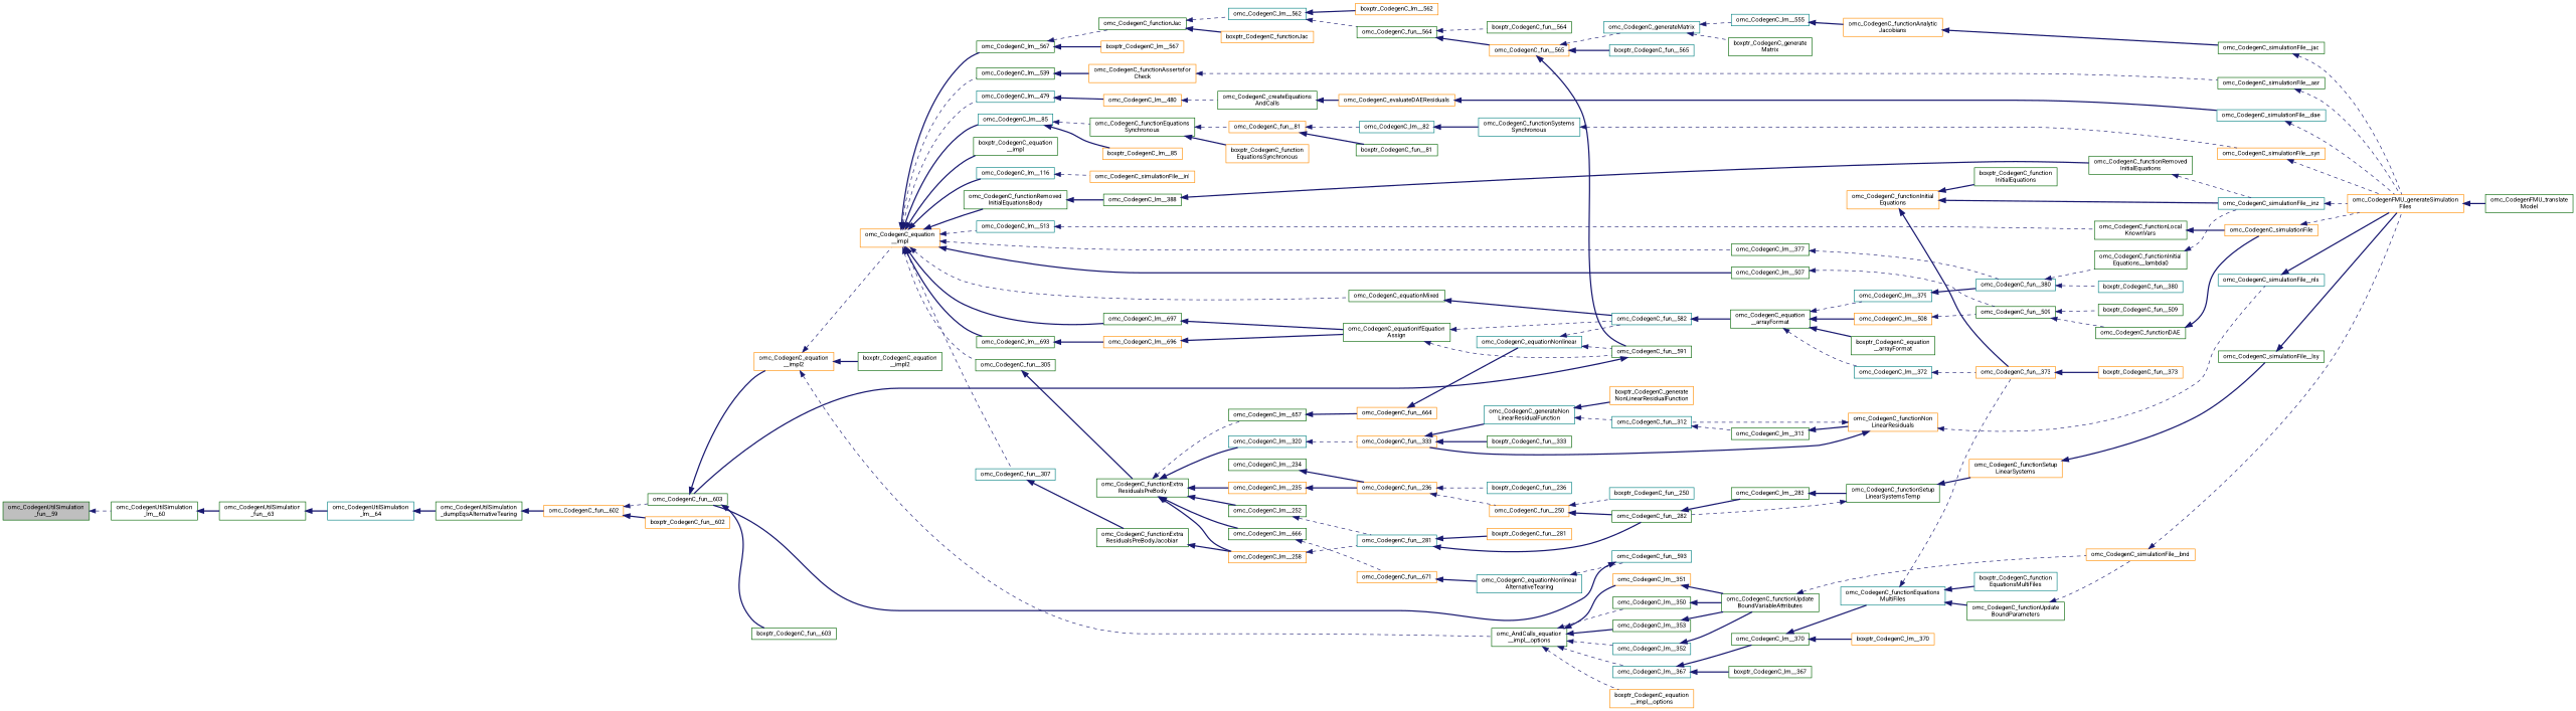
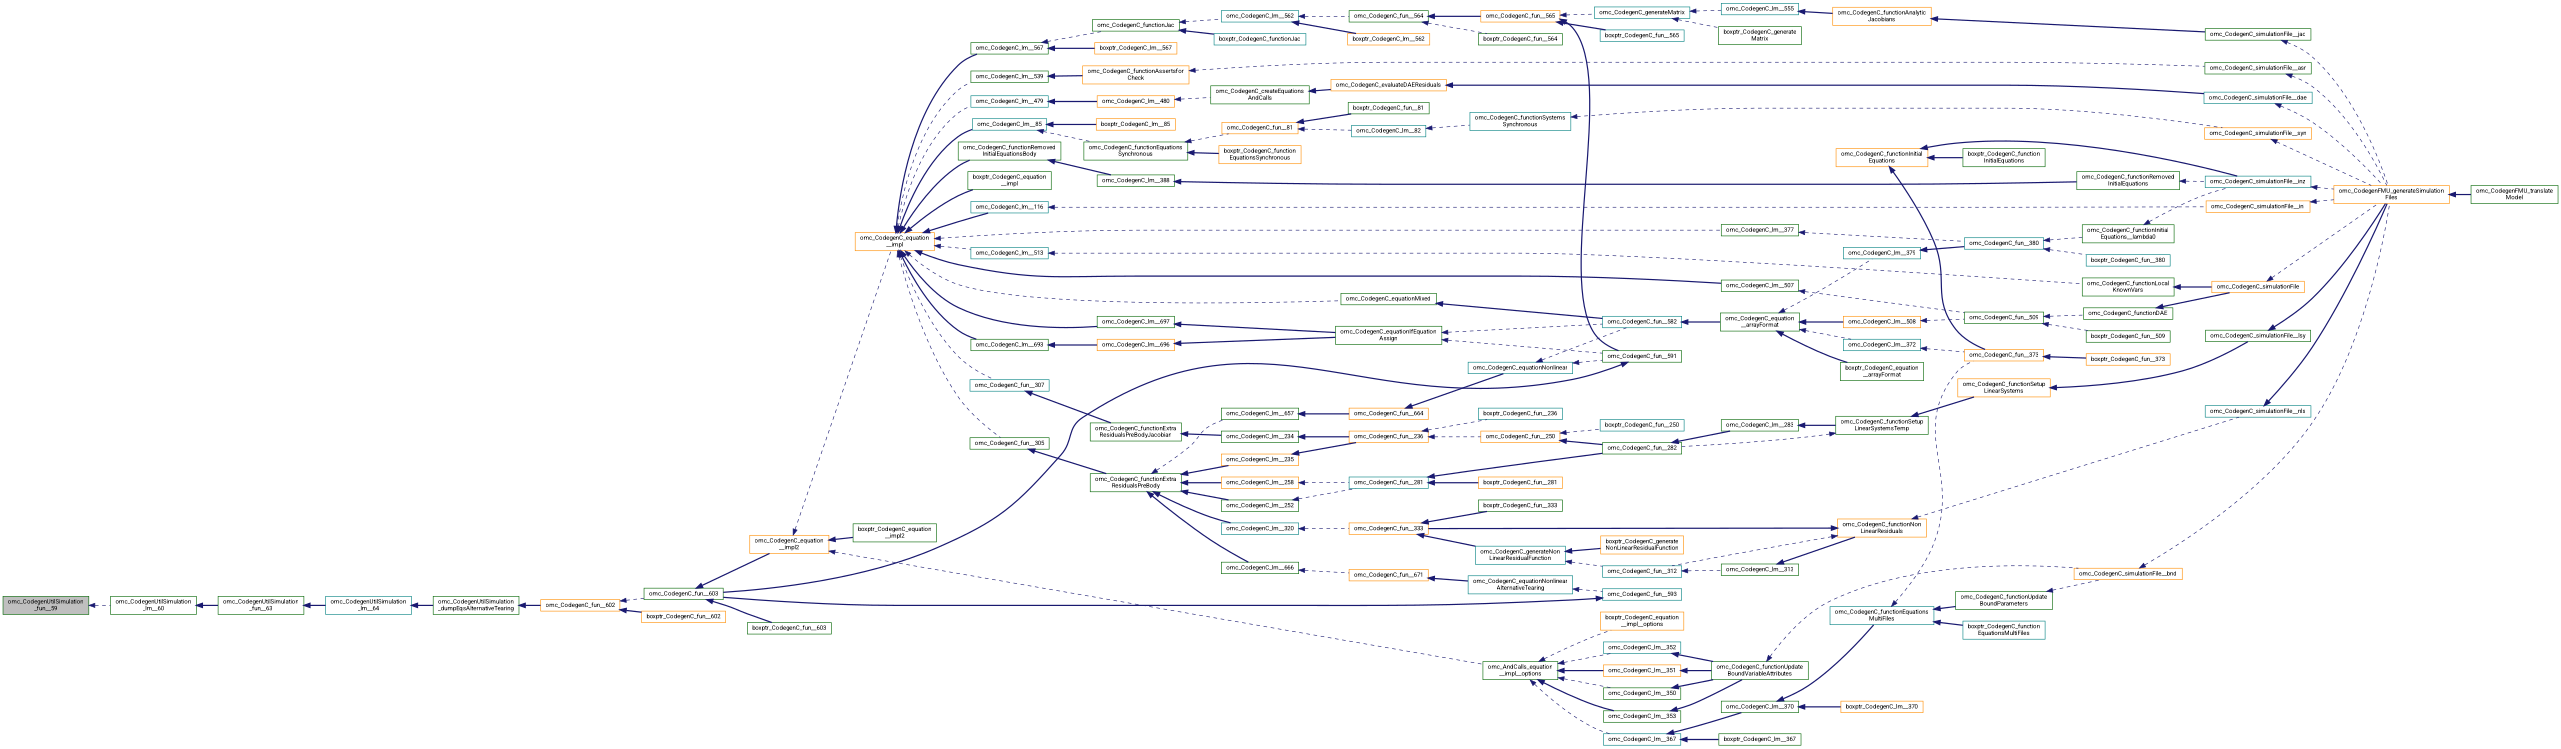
  digraph {
    fontname=Roboto
    rankdir=LR
    node [color=darkgreen fillcolor=white fontname=Roboto fontsize=10 shape=record style=filled]
    edge [color=midnightblue dir=back fontname=Roboto fontsize=10 labelfontname=Helvetica labelfontsize=10 style=bold]
    n1 [fillcolor=grey75 fontcolor=black height=0.2 label="omc_CodegenUtilSimulation\l_fun__59" width=0.4]
    n2 [height=0.2 label="omc_CodegenUtilSimulation\l_lm__60" width=0.4]
    n3 [height=0.2 label="omc_CodegenUtilSimulation\l_fun__63" width=0.4]
    n4 [color=teal height=0.2 label="omc_CodegenUtilSimulation\l_lm__64" width=0.4]
    n5 [height=0.2 label="omc_CodegenUtilSimulation\l_dumpEqsAlternativeTearing" width=0.4]
    n6 [color=darkorange height=0.2 label=omc_CodegenC_fun__602 width=0.4]
    n7 [height=0.2 label=omc_CodegenC_fun__603 width=0.4]
    n8 [color=darkorange height=0.2 label=boxptr_CodegenC_fun__602 width=0.4]
    n9 [color=darkorange height=0.2 label="omc_CodegenC_equation\l__impl2" width=0.4]
    n10 [height=0.2 label=boxptr_CodegenC_fun__603 width=0.4]
    n11 [height=0.2 label="boxptr_CodegenC_equation\l__impl2" width=0.4]
    n12 [height=0.2 label="omc_AndCalls_equation\l__impl__options" width=0.4]
    n13 [color=darkorange height=0.2 label="omc_CodegenC_equation\l__impl" width=0.4]
    n14 [color=darkorange height=0.2 label="boxptr_CodegenC_equation\l__impl__options" width=0.4]
    n15 [color=teal height=0.2 label=omc_CodegenC_lm__367 width=0.4]
    n16 [height=0.2 label=omc_CodegenC_lm__353 width=0.4]
    n17 [color=teal height=0.2 label=omc_CodegenC_lm__352 width=0.4]
    n18 [color=darkorange height=0.2 label=omc_CodegenC_lm__351 width=0.4]
    n19 [height=0.2 label=omc_CodegenC_lm__350 width=0.4]
    n20 [height=0.2 label=omc_CodegenC_lm__697 width=0.4]
    n21 [height=0.2 label=omc_CodegenC_lm__693 width=0.4]
    n22 [height=0.2 label=omc_CodegenC_equationMixed width=0.4]
    n23 [height=0.2 label="boxptr_CodegenC_equation\l__impl" width=0.4]
    n24 [height=0.2 label=omc_CodegenC_lm__567 width=0.4]
    n25 [height=0.2 label=omc_CodegenC_lm__539 width=0.4]
    n26 [color=teal height=0.2 label=omc_CodegenC_lm__513 width=0.4]
    n27 [height=0.2 label=omc_CodegenC_lm__507 width=0.4]
    n28 [color=teal height=0.2 label=omc_CodegenC_lm__479 width=0.4]
    n29 [height=0.2 label="omc_CodegenC_functionRemoved\lInitialEquationsBody" width=0.4]
    n30 [height=0.2 label=omc_CodegenC_lm__377 width=0.4]
    n31 [color=teal height=0.2 label=omc_CodegenC_fun__307 width=0.4]
    n32 [height=0.2 label=omc_CodegenC_fun__305 width=0.4]
    n33 [color=teal height=0.2 label=omc_CodegenC_lm__116 width=0.4]
    n34 [color=teal height=0.2 label=omc_CodegenC_lm__85 width=0.4]
    n35 [height=0.2 label=omc_CodegenC_lm__370 width=0.4]
    n36 [height=0.2 label=boxptr_CodegenC_lm__367 width=0.4]
    n37 [height=0.2 label="omc_CodegenC_functionUpdate\lBoundVariableAttributes" width=0.4]
    n38 [color=teal height=0.2 label="omc_CodegenC_functionEquations\lMultiFiles" width=0.4]
    n39 [color=darkorange height=0.2 label=boxptr_CodegenC_lm__370 width=0.4]
    n40 [color=darkorange height=0.2 label=omc_CodegenC_fun__373 width=0.4]
    n41 [color=teal height=0.2 label="boxptr_CodegenC_function\lEquationsMultiFiles" width=0.4]
    n42 [height=0.2 label="omc_CodegenC_functionUpdate\lBoundParameters" width=0.4]
    n43 [color=darkorange height=0.2 label=boxptr_CodegenC_fun__373 width=0.4]
    n44 [color=darkorange height=0.2 label=omc_CodegenC_simulationFile__bnd width=0.4]
    n45 [color=darkorange height=0.2 label="omc_CodegenC_functionInitial\lEquations" width=0.4]
    n46 [height=0.2 label="boxptr_CodegenC_function\lInitialEquations" width=0.4]
    n47 [color=teal height=0.2 label=omc_CodegenC_simulationFile__inz width=0.4]
    n48 [color=darkorange height=0.2 label="omc_CodegenFMU_generateSimulation\lFiles" width=0.4]
    n49 [height=0.2 label="omc_CodegenFMU_translate\lModel" width=0.4]
    n50 [height=0.2 label="omc_CodegenC_equationIfEquation\lAssign" width=0.4]
    n51 [color=darkorange height=0.2 label=omc_CodegenC_lm__696 width=0.4]
    n52 [color=teal height=0.2 label=omc_CodegenC_fun__582 width=0.4]
    n53 [height=0.2 label=omc_CodegenC_functionJac width=0.4]
    n54 [color=darkorange height=0.2 label=boxptr_CodegenC_lm__567 width=0.4]
    n55 [color=darkorange height=0.2 label="omc_CodegenC_functionAssertsfor\lCheck" width=0.4]
    n56 [height=0.2 label="omc_CodegenC_functionLocal\lKnownVars" width=0.4]
    n57 [height=0.2 label=omc_CodegenC_fun__509 width=0.4]
    n58 [color=darkorange height=0.2 label=omc_CodegenC_lm__480 width=0.4]
    n59 [height=0.2 label=omc_CodegenC_lm__388 width=0.4]
    n60 [color=teal height=0.2 label=omc_CodegenC_fun__380 width=0.4]
    n61 [height=0.2 label="omc_CodegenC_functionExtra\lResidualsPreBodyJacobian" width=0.4]
    n62 [height=0.2 label="omc_CodegenC_functionExtra\lResidualsPreBody" width=0.4]
    n63 [color=darkorange height=0.2 label=omc_CodegenC_simulationFile__inl width=0.4]
    n64 [height=0.2 label="omc_CodegenC_functionEquations\lSynchronous" width=0.4]
    n65 [color=darkorange height=0.2 label=boxptr_CodegenC_lm__85 width=0.4]
    n66 [height=0.2 label=omc_CodegenC_fun__591 width=0.4]
    n67 [height=0.2 label="omc_CodegenC_equation\l__arrayFormat" width=0.4]
    n68 [height=0.2 label="boxptr_CodegenC_equation\l__arrayFormat" width=0.4]
    n69 [color=darkorange height=0.2 label=omc_CodegenC_lm__508 width=0.4]
    n70 [color=teal height=0.2 label=omc_CodegenC_lm__379 width=0.4]
    n71 [color=teal height=0.2 label=omc_CodegenC_lm__372 width=0.4]
    n72 [height=0.2 label=omc_CodegenC_functionDAE width=0.4]
    n73 [height=0.2 label=boxptr_CodegenC_fun__509 width=0.4]
    n74 [color=darkorange height=0.2 label=omc_CodegenC_simulationFile width=0.4]
    n75 [height=0.2 label="omc_CodegenC_functionInitial\lEquations__lambda0" width=0.4]
    n76 [color=teal height=0.2 label=boxptr_CodegenC_fun__380 width=0.4]
-   n77 [color=darkorange height=0.2 label=boxptr_CodegenC_functionJac width=0.4]
+   n77 [color=teal height=0.2 label=boxptr_CodegenC_functionJac width=0.4]
    n78 [color=teal height=0.2 label=omc_CodegenC_lm__562 width=0.4]
    n79 [height=0.2 label=omc_CodegenC_fun__564 width=0.4]
    n80 [color=darkorange height=0.2 label=boxptr_CodegenC_lm__562 width=0.4]
    n81 [color=darkorange height=0.2 label=omc_CodegenC_fun__565 width=0.4]
    n82 [height=0.2 label=boxptr_CodegenC_fun__564 width=0.4]
    n83 [color=teal height=0.2 label=omc_CodegenC_generateMatrix width=0.4]
    n84 [color=teal height=0.2 label=boxptr_CodegenC_fun__565 width=0.4]
    n85 [height=0.2 label="boxptr_CodegenC_generate\lMatrix" width=0.4]
    n86 [color=teal height=0.2 label=omc_CodegenC_lm__555 width=0.4]
    n87 [color=darkorange height=0.2 label="omc_CodegenC_functionAnalytic\lJacobians" width=0.4]
    n88 [height=0.2 label=omc_CodegenC_simulationFile__jac width=0.4]
    n89 [height=0.2 label=omc_CodegenC_simulationFile__asr width=0.4]
    n90 [height=0.2 label="omc_CodegenC_createEquations\lAndCalls" width=0.4]
    n91 [color=darkorange height=0.2 label=omc_CodegenC_evaluateDAEResiduals width=0.4]
    n92 [color=teal height=0.2 label=omc_CodegenC_simulationFile__dae width=0.4]
    n93 [height=0.2 label="omc_CodegenC_functionRemoved\lInitialEquations" width=0.4]
    n94 [height=0.2 label=omc_CodegenC_lm__234 width=0.4]
    n95 [color=darkorange height=0.2 label=omc_CodegenC_fun__236 width=0.4]
    n96 [color=darkorange height=0.2 label=omc_CodegenC_fun__250 width=0.4]
    n97 [color=teal height=0.2 label=boxptr_CodegenC_fun__236 width=0.4]
    n98 [height=0.2 label=omc_CodegenC_fun__282 width=0.4]
    n99 [color=teal height=0.2 label=boxptr_CodegenC_fun__250 width=0.4]
    n100 [height=0.2 label=omc_CodegenC_lm__283 width=0.4]
    n101 [height=0.2 label="omc_CodegenC_functionSetup\lLinearSystemsTemp" width=0.4]
    n102 [color=darkorange height=0.2 label="omc_CodegenC_functionSetup\lLinearSystems" width=0.4]
    n103 [height=0.2 label=omc_CodegenC_simulationFile__lsy width=0.4]
    n104 [height=0.2 label=omc_CodegenC_lm__666 width=0.4]
    n105 [height=0.2 label=omc_CodegenC_lm__657 width=0.4]
    n106 [color=teal height=0.2 label=omc_CodegenC_lm__320 width=0.4]
    n107 [color=darkorange height=0.2 label=omc_CodegenC_lm__258 width=0.4]
    n108 [height=0.2 label=omc_CodegenC_lm__252 width=0.4]
    n109 [color=darkorange height=0.2 label=omc_CodegenC_lm__235 width=0.4]
    n110 [color=darkorange height=0.2 label=omc_CodegenC_fun__671 width=0.4]
    n111 [color=darkorange height=0.2 label=omc_CodegenC_fun__664 width=0.4]
    n112 [color=darkorange height=0.2 label=omc_CodegenC_fun__333 width=0.4]
    n113 [color=teal height=0.2 label=omc_CodegenC_fun__281 width=0.4]
    n114 [color=teal height=0.2 label="omc_CodegenC_equationNonlinear\lAlternativeTearing" width=0.4]
    n115 [color=teal height=0.2 label=omc_CodegenC_fun__593 width=0.4]
    n116 [color=teal height=0.2 label=omc_CodegenC_equationNonlinear width=0.4]
    n117 [color=teal height=0.2 label="omc_CodegenC_generateNon\lLinearResidualFunction" width=0.4]
    n118 [height=0.2 label=boxptr_CodegenC_fun__333 width=0.4]
    n119 [color=darkorange height=0.2 label="boxptr_CodegenC_generate\lNonLinearResidualFunction" width=0.4]
    n120 [color=teal height=0.2 label=omc_CodegenC_fun__312 width=0.4]
    n121 [height=0.2 label=omc_CodegenC_lm__313 width=0.4]
    n122 [color=darkorange height=0.2 label="omc_CodegenC_functionNon\lLinearResiduals" width=0.4]
    n123 [color=teal height=0.2 label=omc_CodegenC_simulationFile__nls width=0.4]
    n124 [color=darkorange height=0.2 label=boxptr_CodegenC_fun__281 width=0.4]
    n125 [color=darkorange height=0.2 label="boxptr_CodegenC_function\lEquationsSynchronous" width=0.4]
    n126 [color=darkorange height=0.2 label=omc_CodegenC_fun__81 width=0.4]
    n127 [color=teal height=0.2 label=omc_CodegenC_lm__82 width=0.4]
    n128 [height=0.2 label=boxptr_CodegenC_fun__81 width=0.4]
    n129 [color=teal height=0.2 label="omc_CodegenC_functionSystems\lSynchronous" width=0.4]
    n130 [color=darkorange height=0.2 label=omc_CodegenC_simulationFile__syn width=0.4]
    n1 -> n2 [style=dashed]
    n2 -> n3
    n3 -> n4
    n4 -> n5
    n5 -> n6
    n6 -> n7 [style=dashed]
    n6 -> n8
    n7 -> n9
    n7 -> n10
    n9 -> n11
    n9 -> n12 [style=dashed]
    n9 -> n13 [style=dashed]
    n12 -> n14 [style=dashed]
    n12 -> n15 [style=dashed]
    n12 -> n16
    n12 -> n17 [style=dashed]
    n12 -> n18
    n12 -> n19 [style=dashed]
    n13 -> n20
    n13 -> n21
    n13 -> n22 [style=dashed]
    n13 -> n23
    n13 -> n24
    n13 -> n25 [style=dashed]
    n13 -> n26 [style=dashed]
    n13 -> n27
    n13 -> n28 [style=dashed]
    n13 -> n29
    n13 -> n30 [style=dashed]
    n13 -> n31 [style=dashed]
    n13 -> n32 [style=dashed]
    n13 -> n33
    n13 -> n34
    n15 -> n35
    n15 -> n36
    n16 -> n37
    n17 -> n37
    n18 -> n37
    n19 -> n37
    n20 -> n50
    n21 -> n51
    n22 -> n52
    n24 -> n53 [style=dashed]
    n24 -> n54
    n25 -> n55
    n26 -> n56 [style=dashed]
    n27 -> n57 [style=dashed]
    n28 -> n58
    n29 -> n59
    n30 -> n60 [style=dashed]
    n31 -> n61
    n32 -> n62
    n33 -> n63 [style=dashed]
    n34 -> n64 [style=dashed]
    n34 -> n65
    n35 -> n38
    n35 -> n39
    n37 -> n44 [style=dashed]
    n38 -> n40 [style=dashed]
    n38 -> n41
    n38 -> n42
    n40 -> n43
    n42 -> n44 [style=dashed]
    n44 -> n48 [style=dashed]
    n45 -> n40
    n45 -> n46
    n45 -> n47
    n47 -> n48 [style=dashed]
    n48 -> n49
    n50 -> n52 [style=dashed]
    n50 -> n66 [style=dashed]
    n51 -> n50
    n52 -> n67
    n53 -> n77
    n53 -> n78 [style=dashed]
    n55 -> n89 [style=dashed]
    n56 -> n74
    n57 -> n72 [style=dashed]
    n57 -> n73 [style=dashed]
    n58 -> n90 [style=dashed]
    n59 -> n93
    n60 -> n75 [style=dashed]
    n60 -> n76 [style=dashed]
-   n61 -> n107
+   n61 -> n94
    n62 -> n104
    n62 -> n105 [style=dashed]
    n62 -> n106
    n62 -> n107
    n62 -> n108
    n62 -> n109
+   n63 -> n48 [style=dashed]
    n64 -> n125
    n64 -> n126 [style=dashed]
    n66 -> n7
    n67 -> n68
    n67 -> n69
    n67 -> n70 [style=dashed]
    n67 -> n71 [style=dashed]
    n69 -> n57 [style=dashed]
    n70 -> n60
    n71 -> n40 [style=dashed]
    n72 -> n74
    n74 -> n48 [style=dashed]
    n75 -> n47 [style=dashed]
    n78 -> n79 [style=dashed]
    n78 -> n80
    n79 -> n81
    n79 -> n82 [style=dashed]
    n81 -> n66
    n81 -> n83 [style=dashed]
    n81 -> n84
    n83 -> n85 [style=dashed]
    n83 -> n86 [style=dashed]
    n86 -> n87
    n87 -> n88
    n88 -> n48 [style=dashed]
    n89 -> n48 [style=dashed]
    n90 -> n91
    n91 -> n92
    n92 -> n48 [style=dashed]
    n93 -> n47 [style=dashed]
    n94 -> n95
    n95 -> n96 [style=dashed]
    n95 -> n97 [style=dashed]
    n96 -> n98
    n96 -> n99 [style=dashed]
    n98 -> n100
    n100 -> n101
    n101 -> n98 [style=dashed]
    n101 -> n102
    n102 -> n103
    n103 -> n48
    n104 -> n110 [style=dashed]
    n105 -> n111
    n106 -> n112 [style=dashed]
    n107 -> n113 [style=dashed]
    n108 -> n113 [style=dashed]
    n109 -> n95
    n110 -> n114
    n111 -> n116
    n112 -> n117
    n112 -> n118
    n113 -> n98
    n113 -> n124
    n114 -> n115 [style=dashed]
    n115 -> n7
    n116 -> n52 [style=dashed]
    n116 -> n66 [style=dashed]
    n117 -> n119
    n117 -> n120 [style=dashed]
    n120 -> n121 [style=dashed]
    n121 -> n122
    n122 -> n112
    n122 -> n120 [style=dashed]
    n122 -> n123 [style=dashed]
    n123 -> n48
    n126 -> n127 [style=dashed]
    n126 -> n128
-   n127 -> n129
+   n127 -> n129 [style=dashed]
    n129 -> n130 [style=dashed]
    n130 -> n48 [style=dashed]
  }
